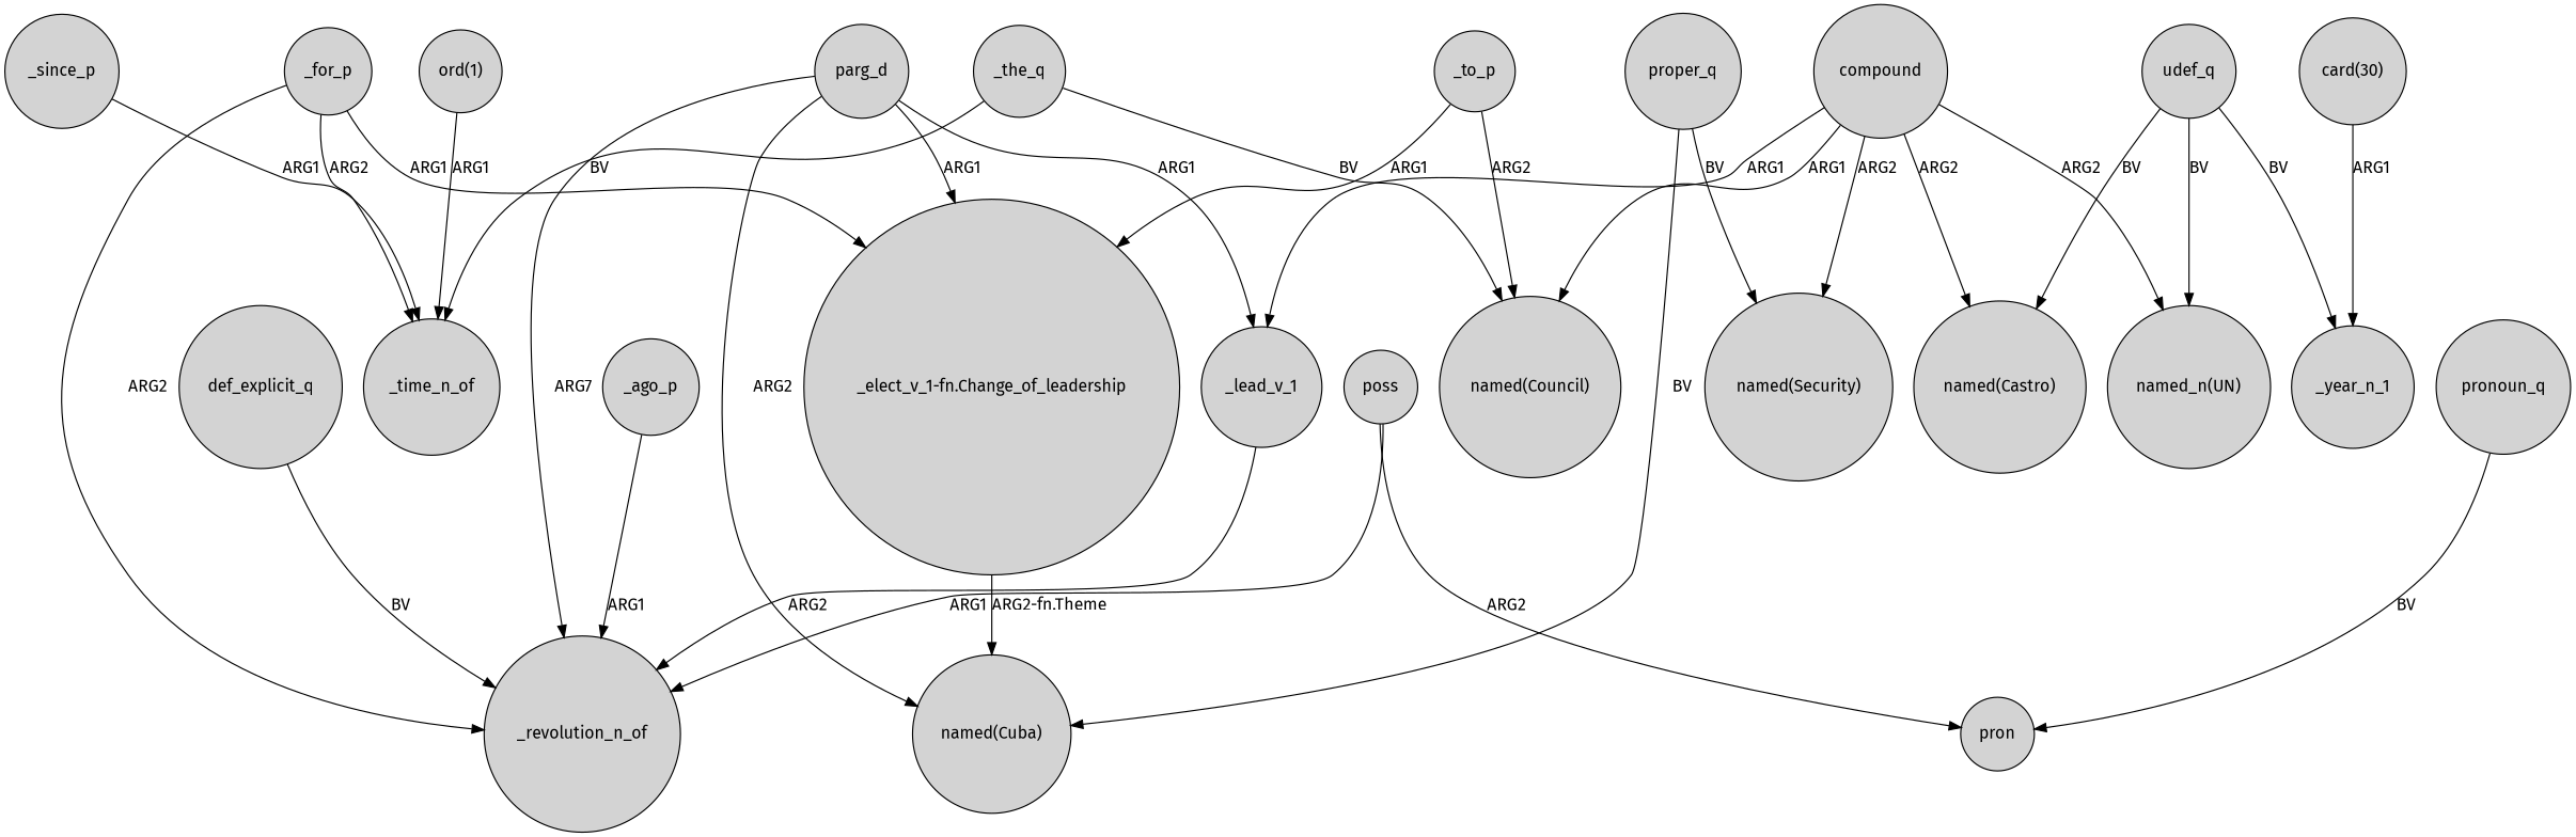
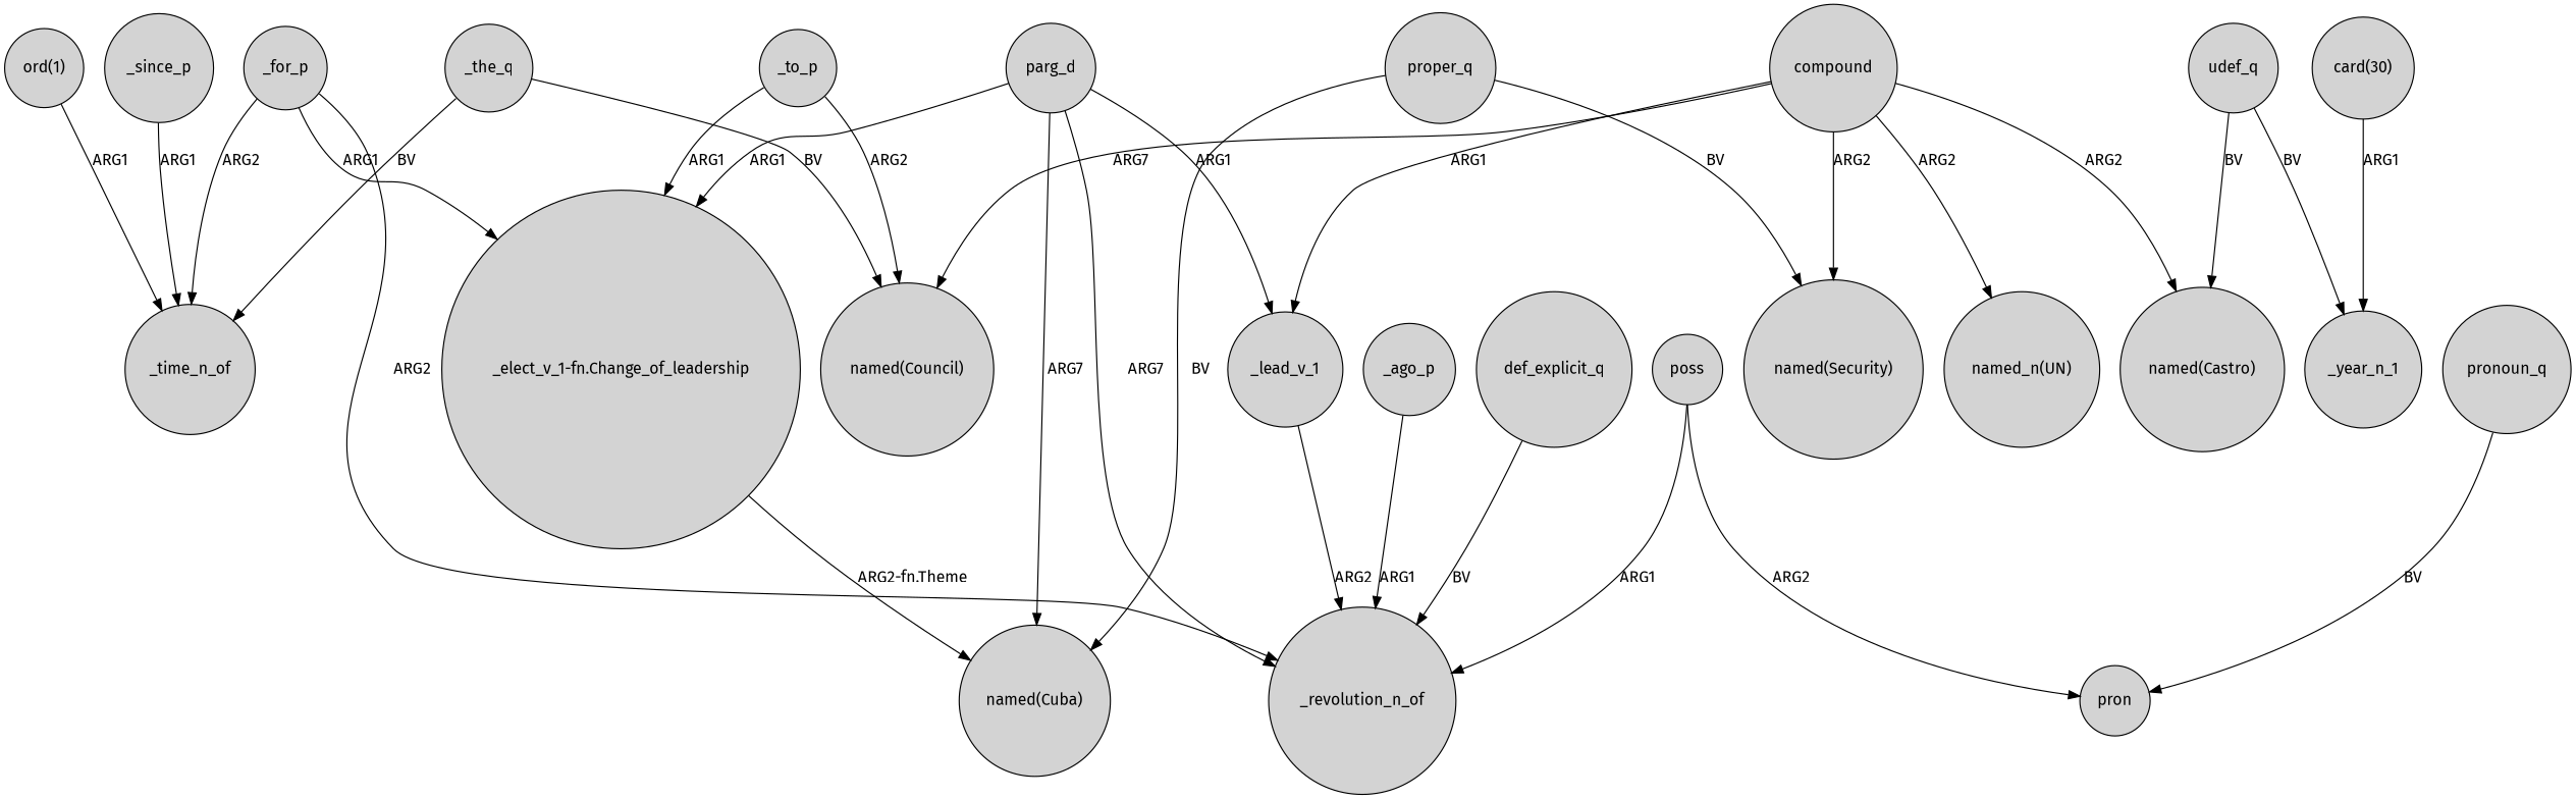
  digraph {
    fontname="Fira Sans"
    node [fontname="Fira Sans" shape=circle style=filled]
    edge [fontname="Fira Sans"]
    _since_p
    _time_n_of
    parg_d
    _revolution_n_of
    "_elect_v_1-fn.Change_of_leadership"
    _lead_v_1
    "named(Cuba)"
    _for_p
    poss
    pron
    _to_p
    "named(Council)"
    compound
    "named(Security)"
    "named(Castro)"
    "named_n(UN)"
    _ago_p
    _the_q
    udef_q
    _year_n_1
    def_explicit_q
    pronoun_q
    "card(30)"
    proper_q
    "ord(1)"
    _since_p -> _time_n_of [label=ARG1]
    parg_d -> _revolution_n_of [label=ARG7]
    parg_d -> "_elect_v_1-fn.Change_of_leadership" [label=ARG1]
    parg_d -> _lead_v_1 [label=ARG1]
-   parg_d -> "named(Cuba)" [label=ARG2]
+   parg_d -> "named(Cuba)" [label=ARG7]
    "_elect_v_1-fn.Change_of_leadership" -> "named(Cuba)" [label="ARG2-fn.Theme"]
    _lead_v_1 -> _revolution_n_of [label=ARG2]
    _for_p -> _time_n_of [label=ARG2]
    _for_p -> _revolution_n_of [label=ARG2]
    _for_p -> "_elect_v_1-fn.Change_of_leadership" [label=ARG1]
    poss -> _revolution_n_of [label=ARG1]
    poss -> pron [label=ARG2]
    _to_p -> "_elect_v_1-fn.Change_of_leadership" [label=ARG1]
    _to_p -> "named(Council)" [label=ARG2]
    compound -> _lead_v_1 [label=ARG1]
-   compound -> "named(Council)" [label=ARG1]
+   compound -> "named(Council)" [label=ARG7]
    compound -> "named(Security)" [label=ARG2]
    compound -> "named(Castro)" [label=ARG2]
    compound -> "named_n(UN)" [label=ARG2]
    _ago_p -> _revolution_n_of [label=ARG1]
    _the_q -> _time_n_of [label=BV]
    _the_q -> "named(Council)" [label=BV]
    udef_q -> "named(Castro)" [label=BV]
-   udef_q -> "named_n(UN)" [label=BV]
    udef_q -> _year_n_1 [label=BV]
    def_explicit_q -> _revolution_n_of [label=BV]
    pronoun_q -> pron [label=BV]
    "card(30)" -> _year_n_1 [label=ARG1]
    proper_q -> "named(Cuba)" [label=BV]
    proper_q -> "named(Security)" [label=BV]
    "ord(1)" -> _time_n_of [label=ARG1]
  }
